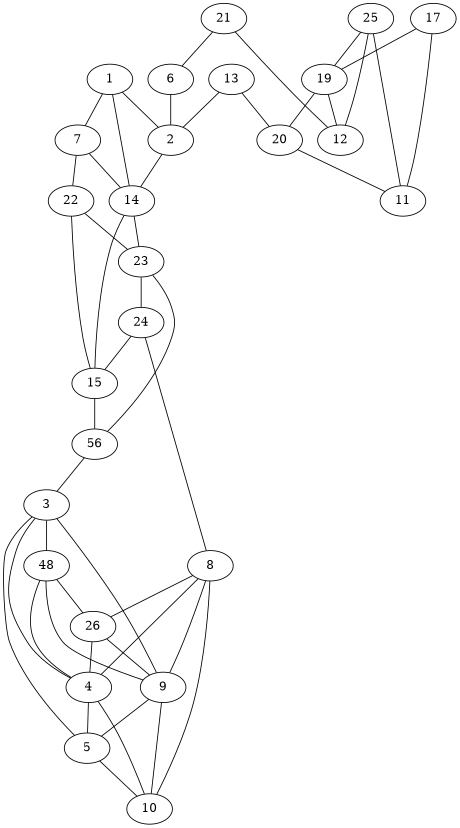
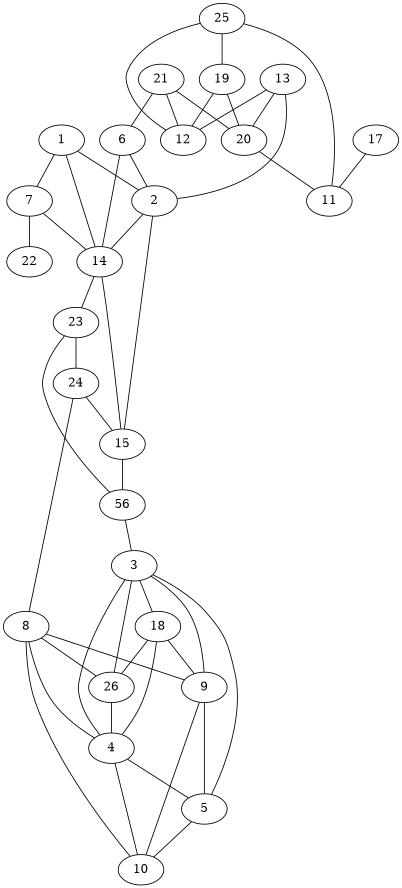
  graph {
    node [aaLength=10 sequence=DWESLNY type=1]
    edge [distance0=28.0 frequency=1 type0=2]
    1 [aaLength=7 type=0]
    7 [aaLength=21 sequence=SDLNQGAWARLEDQERKLIDR type=0]
    2 [aaLength=21 sequence=SDLNQGAWARLEDQERKLIDR type=0]
    14 [sequence=SSVYTVTGPL]
    22 [sequence=SSVYTVTGPL]
    15 [sequence=SAYWKVIFIN]
    23 [sequence=SAYWKVIFIN]
    n8 [aaLength=9 label=56 sequence=HYAAFLFDQ]
    24 [aaLength=9 sequence=HYAAFLFDQ]
    3 [aaLength=9 sequence=VDEIEKRTG type=0]
    9 [aaLength=8 sequence=DDVQASLK type=0]
    4 [aaLength=8 sequence=DDVQASLK type=0]
    5 [aaLength=6 sequence=VLPELM type=0]
-   18 [aaLength=3 sequence=LII label=48]
+   18 [aaLength=3 sequence=LII]
    10 [aaLength=6 sequence=VLPELM type=0]
    26 [aaLength=3 sequence=LII]
    6 [aaLength=7 type=0]
    8 [aaLength=9 sequence=VDEIEKRTG type=0]
    11 [aaLength=4 sequence=SIVR]
    12 [aaLength=6 sequence=YTLNNN]
    13 [sequence=FANWVAYHIT]
    20 [aaLength=6 sequence=YTLNNN]
    17 [aaLength=3 sequence=PTG]
    19 [aaLength=4 sequence=SIVR]
    21 [sequence=FANWVAYHIT]
    25 [aaLength=3 sequence=PTG]
    1 -- 7 [distance0=42.43228]
    1 -- 2 [distance0=26.20619 type0=1]
    1 -- 14 [distance0=48.24989 type0=3]
    7 -- 14 [distance0=37.16885 type0=3]
    7 -- 22 [distance0=3.0 type0=4]
    2 -- 14 [distance0=36.71532 distance1=3.0 frequency=2 type0=3 type1=4]
    14 -- 15 [distance1=18.0 frequency=2 type1=4]
    14 -- 23 [type0=3]
-   22 -- 15
-   22 -- 23 [distance1=18.0 frequency=2 type0=3 type1=4]
+   2 -- 15
    15 -- n8 [distance0=16.0 distance1=6.0 frequency=2 type1=4]
    23 -- n8 [distance0=16.0]
    23 -- 24 [distance0=16.0 distance1=6.0 frequency=2 type0=3 type1=4]
    n8 -- 3 [distance0=14.0 type0=4]
    24 -- 15 [distance0=16.0]
    24 -- 8 [distance0=14.0 type0=4]
    3 -- 9 [distance0=34.1314 type0=3]
    3 -- 4 [distance0=19.64662 type0=1]
    3 -- 5 [distance0=32.89139]
    3 -- 18 [distance0=0.0 type0=5]
    9 -- 5 [distance0=18.52965]
    9 -- 10 [distance0=14.45718 distance1=4.0 frequency=2 type0=1 type1=4]
    4 -- 5 [distance0=14.44221 distance1=4.0 frequency=2 type0=1 type1=4]
    4 -- 10 [distance0=18.52288]
    5 -- 10 [distance0=6.414045 type0=1]
    18 -- 9 [distance0=27.09314 type0=3]
    18 -- 4 [distance0=26.62009 distance1=5.0 frequency=2 type1=4]
    18 -- 26 [distance0=0.0 type0=1]
-   26 -- 9 [distance0=27.09314 distance1=5.0 frequency=2 type0=3 type1=4]
+   26 -- 3 [distance0=27.09314 distance1=5.0 frequency=2 type0=3 type1=4]
    26 -- 4 [distance0=26.62009]
    6 -- 2 [distance0=42.31816]
+   6 -- 14 [distance0=48.95693 type0=3]
    8 -- 9 [distance0=19.68558 type0=1]
    8 -- 4 [distance0=34.1573 type0=3]
    8 -- 10 [distance0=32.9083]
    8 -- 26 [distance0=0.0 type0=5]
    13 -- 2 [distance0=68.0 type0=4]
+   13 -- 12 [distance0=10.0]
    13 -- 20 [distance0=10.0 type0=3]
    20 -- 11 [distance0=6.0]
    17 -- 11 [distance0=8.0 distance1=5.0 frequency=2 type1=4]
-   17 -- 19 [distance0=8.0 type0=3]
    19 -- 12 [distance0=6.0]
    19 -- 20 [distance0=6.0 distance1=2.0 frequency=2 type0=3 type1=4]
    21 -- 6 [distance0=53.0 type0=4]
    21 -- 12 [distance0=10.0]
+   21 -- 20 [distance0=10.0 type0=3]
    25 -- 11 [distance0=8.0]
    25 -- 12 [distance0=6.0 distance1=2.0 frequency=2 type1=4]
    25 -- 19 [distance0=8.0 distance1=5.0 frequency=2 type0=3 type1=4]
  }
